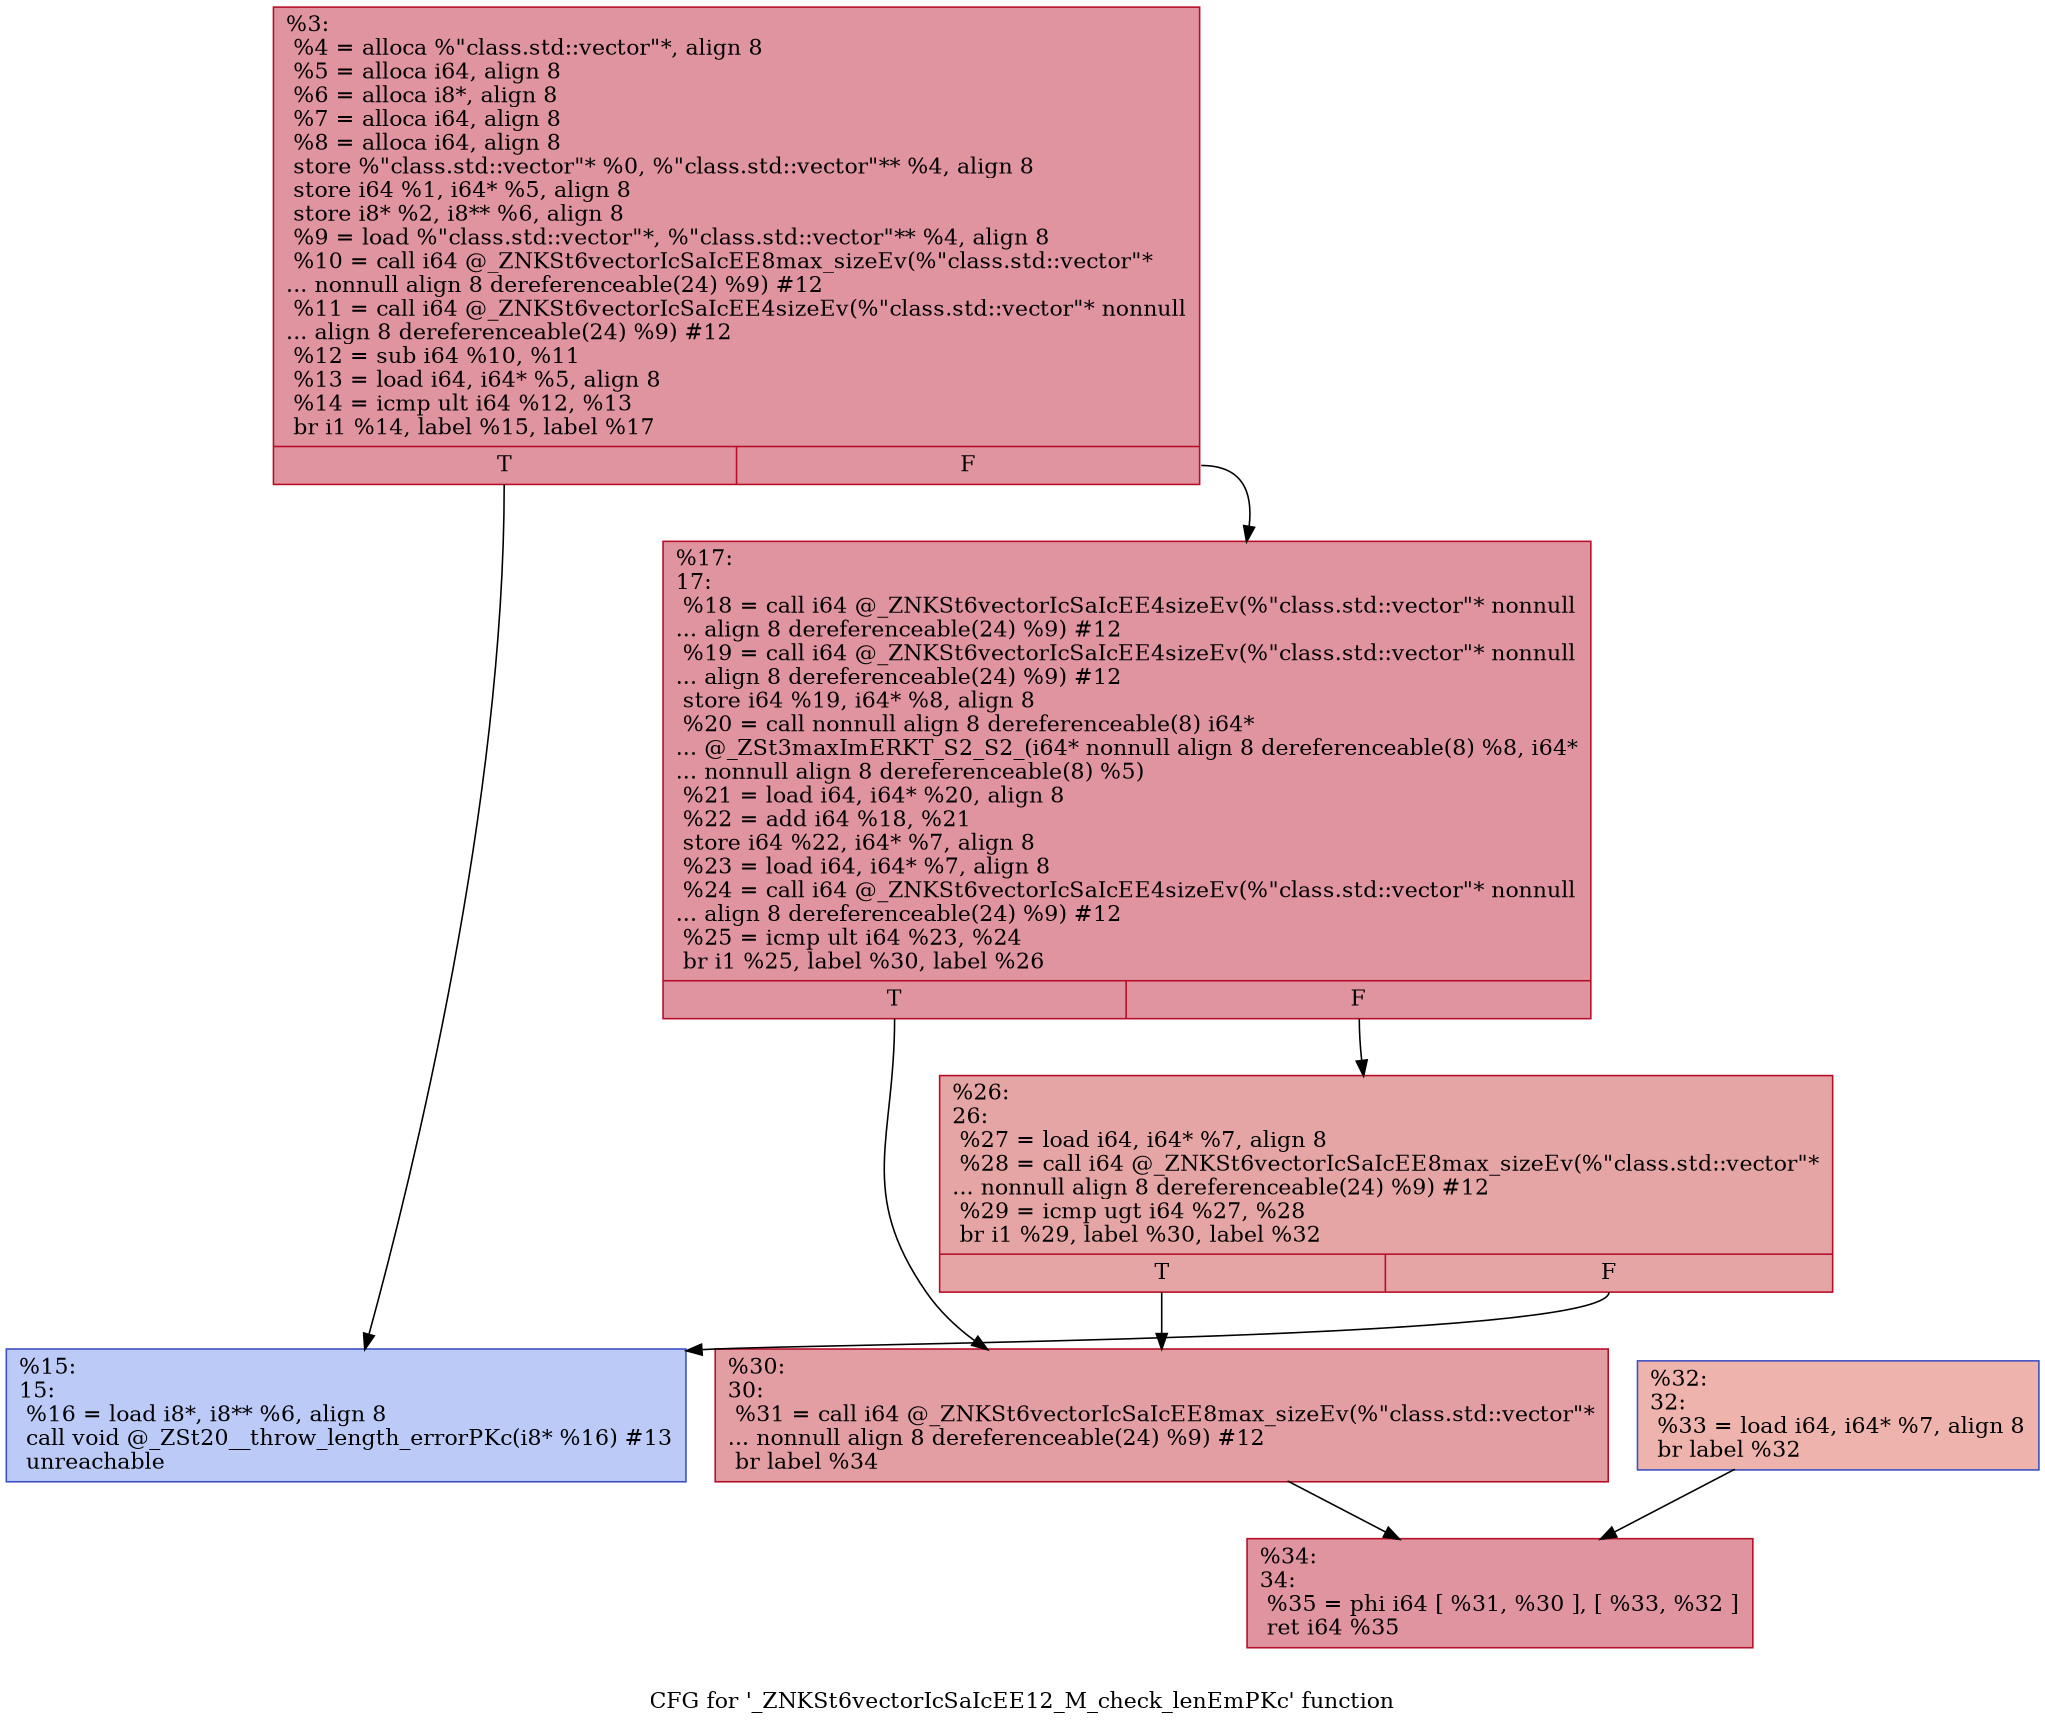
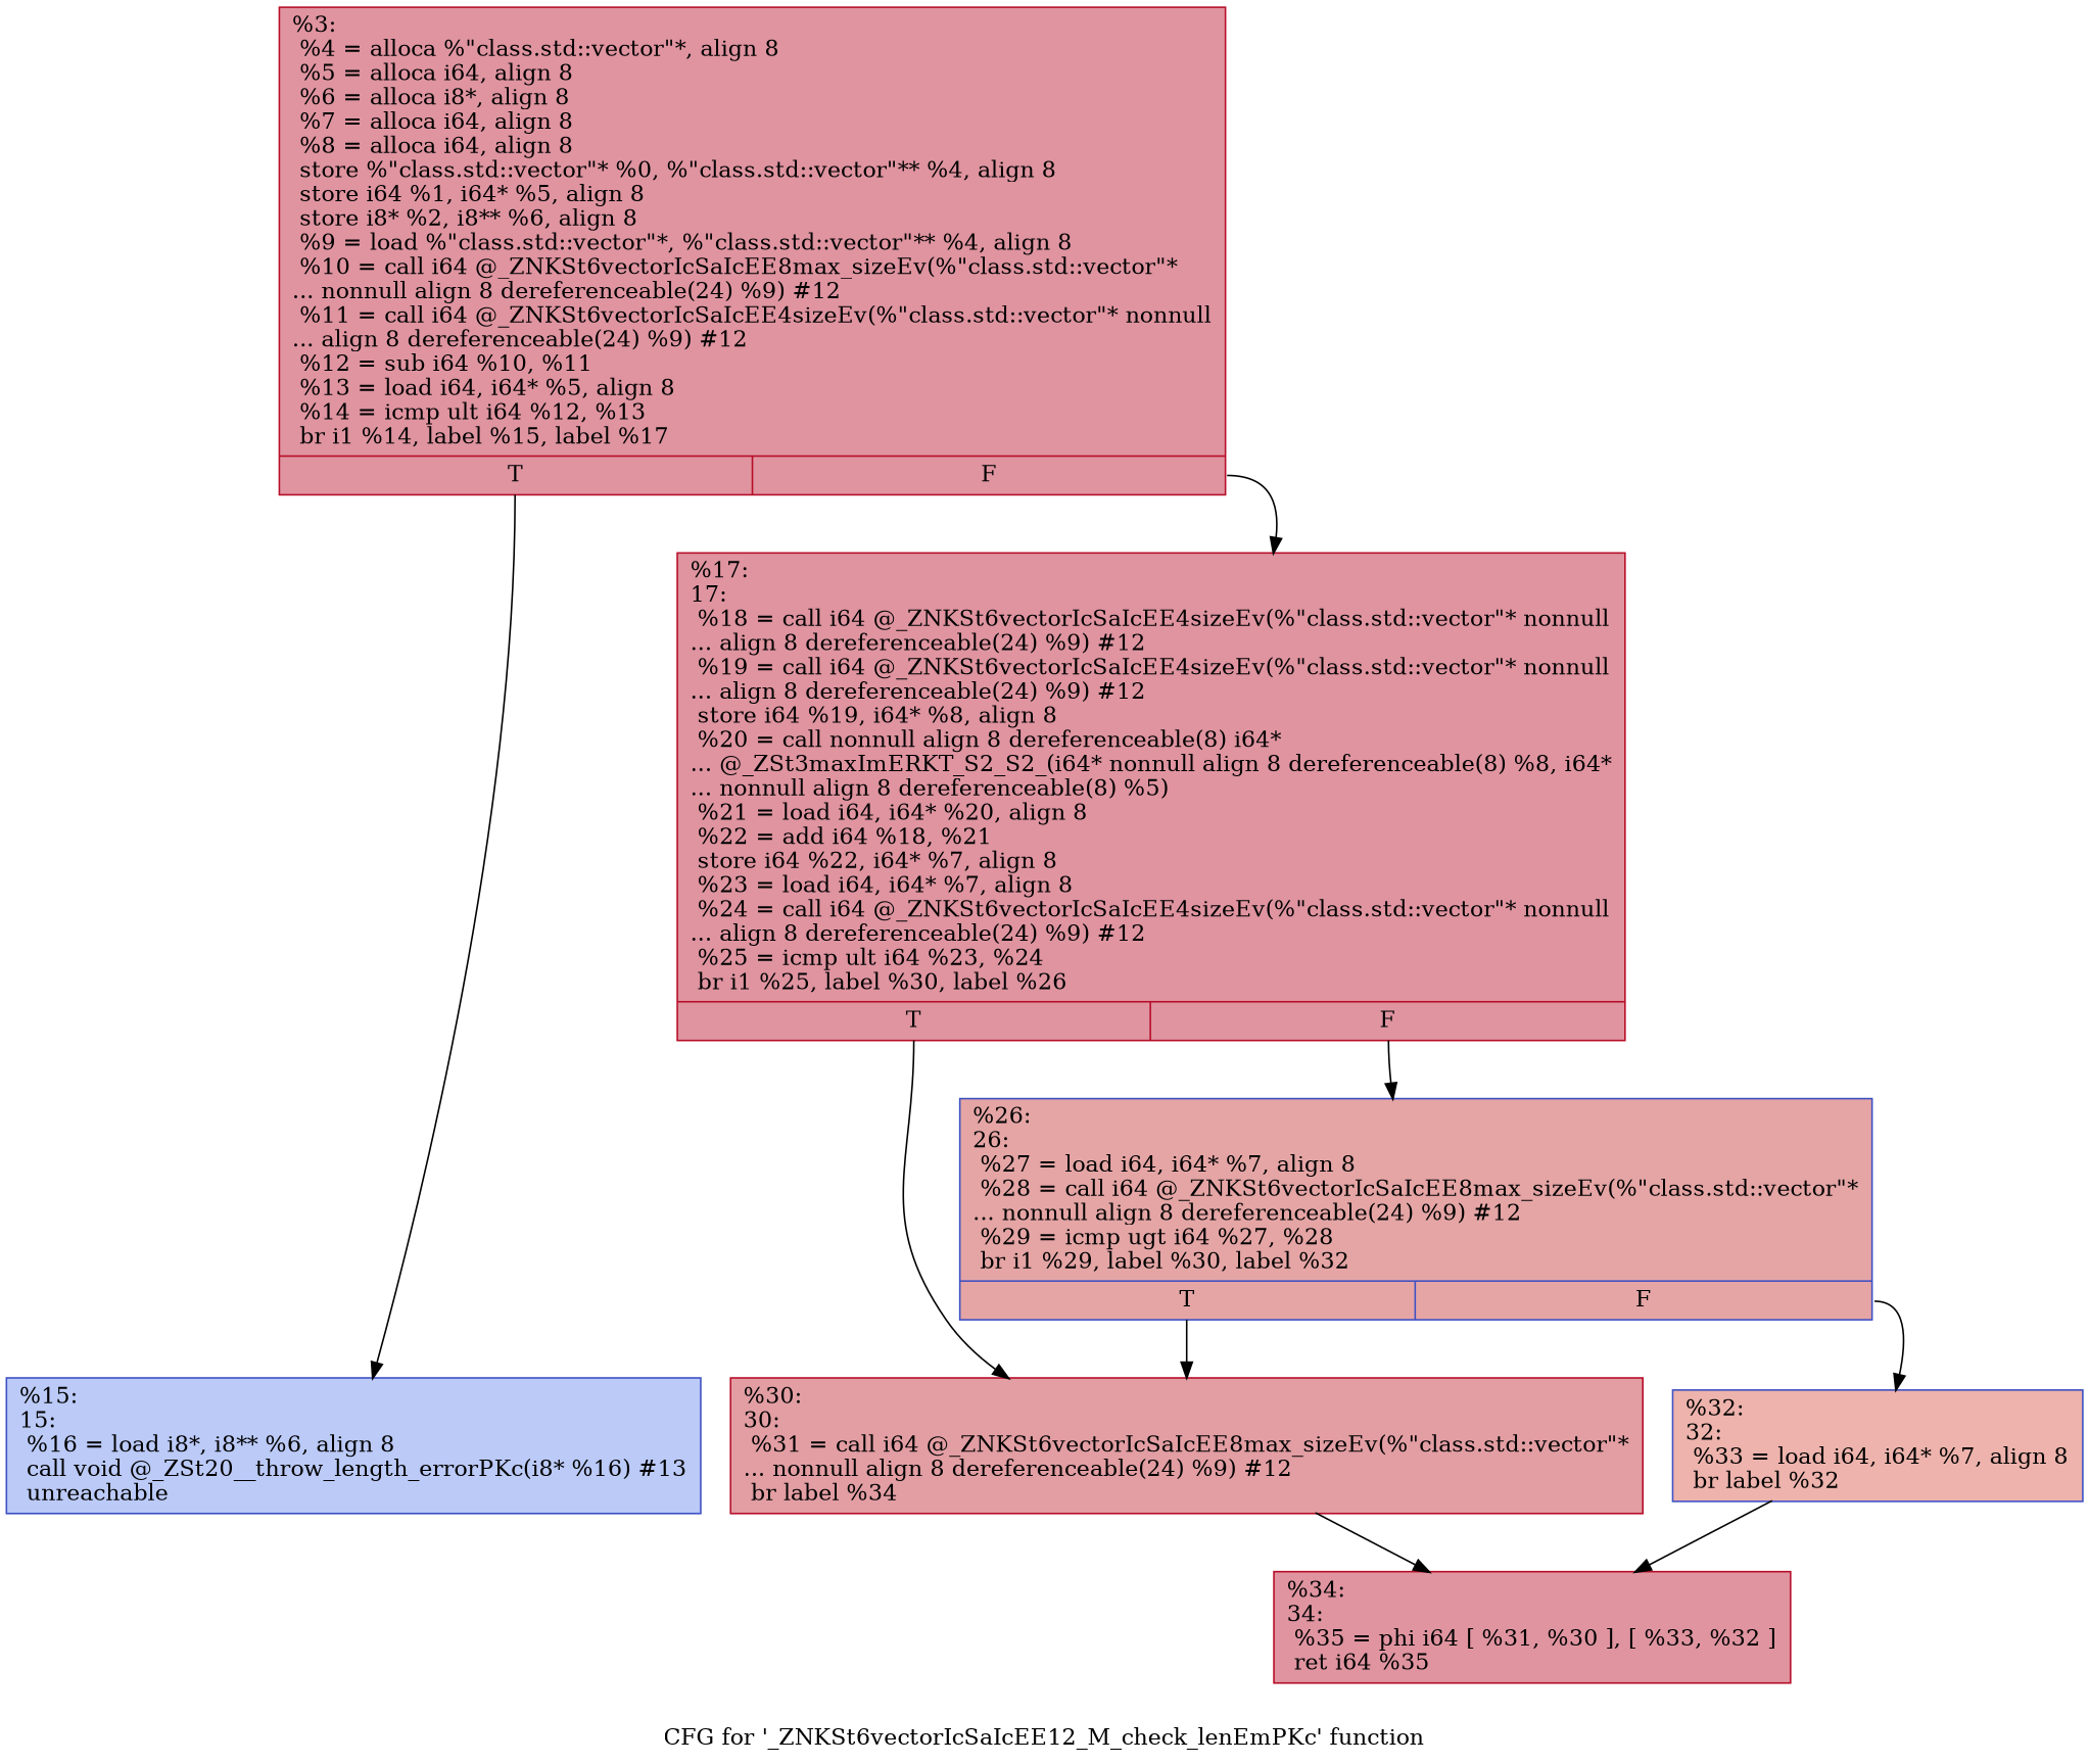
  digraph {
    label="CFG for '_ZNKSt6vectorIcSaIcEE12_M_check_lenEmPKc' function"
    node [color="#b70d28ff" fillcolor="#b70d2870" shape=record style=filled]
    edge [tailport=s0]
    n1 [label="{%3:\l  %4 = alloca %\"class.std::vector\"*, align 8\l  %5 = alloca i64, align 8\l  %6 = alloca i8*, align 8\l  %7 = alloca i64, align 8\l  %8 = alloca i64, align 8\l  store %\"class.std::vector\"* %0, %\"class.std::vector\"** %4, align 8\l  store i64 %1, i64* %5, align 8\l  store i8* %2, i8** %6, align 8\l  %9 = load %\"class.std::vector\"*, %\"class.std::vector\"** %4, align 8\l  %10 = call i64 @_ZNKSt6vectorIcSaIcEE8max_sizeEv(%\"class.std::vector\"*\l... nonnull align 8 dereferenceable(24) %9) #12\l  %11 = call i64 @_ZNKSt6vectorIcSaIcEE4sizeEv(%\"class.std::vector\"* nonnull\l... align 8 dereferenceable(24) %9) #12\l  %12 = sub i64 %10, %11\l  %13 = load i64, i64* %5, align 8\l  %14 = icmp ult i64 %12, %13\l  br i1 %14, label %15, label %17\l|{<s0>T|<s1>F}}"]
    n2 [color="#3d50c3ff" fillcolor="#6687ed70" label="{%15:\l15:                                               \l  %16 = load i8*, i8** %6, align 8\l  call void @_ZSt20__throw_length_errorPKc(i8* %16) #13\l  unreachable\l}"]
    n3 [label="{%17:\l17:                                               \l  %18 = call i64 @_ZNKSt6vectorIcSaIcEE4sizeEv(%\"class.std::vector\"* nonnull\l... align 8 dereferenceable(24) %9) #12\l  %19 = call i64 @_ZNKSt6vectorIcSaIcEE4sizeEv(%\"class.std::vector\"* nonnull\l... align 8 dereferenceable(24) %9) #12\l  store i64 %19, i64* %8, align 8\l  %20 = call nonnull align 8 dereferenceable(8) i64*\l... @_ZSt3maxImERKT_S2_S2_(i64* nonnull align 8 dereferenceable(8) %8, i64*\l... nonnull align 8 dereferenceable(8) %5)\l  %21 = load i64, i64* %20, align 8\l  %22 = add i64 %18, %21\l  store i64 %22, i64* %7, align 8\l  %23 = load i64, i64* %7, align 8\l  %24 = call i64 @_ZNKSt6vectorIcSaIcEE4sizeEv(%\"class.std::vector\"* nonnull\l... align 8 dereferenceable(24) %9) #12\l  %25 = icmp ult i64 %23, %24\l  br i1 %25, label %30, label %26\l|{<s0>T|<s1>F}}"]
    n4 [fillcolor="#be242e70" label="{%30:\l30:                                               \l  %31 = call i64 @_ZNKSt6vectorIcSaIcEE8max_sizeEv(%\"class.std::vector\"*\l... nonnull align 8 dereferenceable(24) %9) #12\l  br label %34\l}"]
-   n5 [fillcolor="#c5333470" label="{%26:\l26:                                               \l  %27 = load i64, i64* %7, align 8\l  %28 = call i64 @_ZNKSt6vectorIcSaIcEE8max_sizeEv(%\"class.std::vector\"*\l... nonnull align 8 dereferenceable(24) %9) #12\l  %29 = icmp ugt i64 %27, %28\l  br i1 %29, label %30, label %32\l|{<s0>T|<s1>F}}"]
+   n5 [color="#3d50c3ff" fillcolor="#c5333470" label="{%26:\l26:                                               \l  %27 = load i64, i64* %7, align 8\l  %28 = call i64 @_ZNKSt6vectorIcSaIcEE8max_sizeEv(%\"class.std::vector\"*\l... nonnull align 8 dereferenceable(24) %9) #12\l  %29 = icmp ugt i64 %27, %28\l  br i1 %29, label %30, label %32\l|{<s0>T|<s1>F}}"]
    n6 [label="{%34:\l34:                                               \l  %35 = phi i64 [ %31, %30 ], [ %33, %32 ]\l  ret i64 %35\l}"]
    n7 [color="#3d50c3ff" fillcolor="#d6524470" label="{%32:\l32:                                               \l  %33 = load i64, i64* %7, align 8\l  br label %32\l}"]
    n1 -> n2
    n1 -> n3 [tailport=s1]
    n3 -> n4
    n3 -> n5 [tailport=s1]
    n4 -> n6
    n5 -> n4
-   n5 -> n2 [tailport=s1]
+   n5 -> n7 [tailport=s1]
    n7 -> n6
  }
